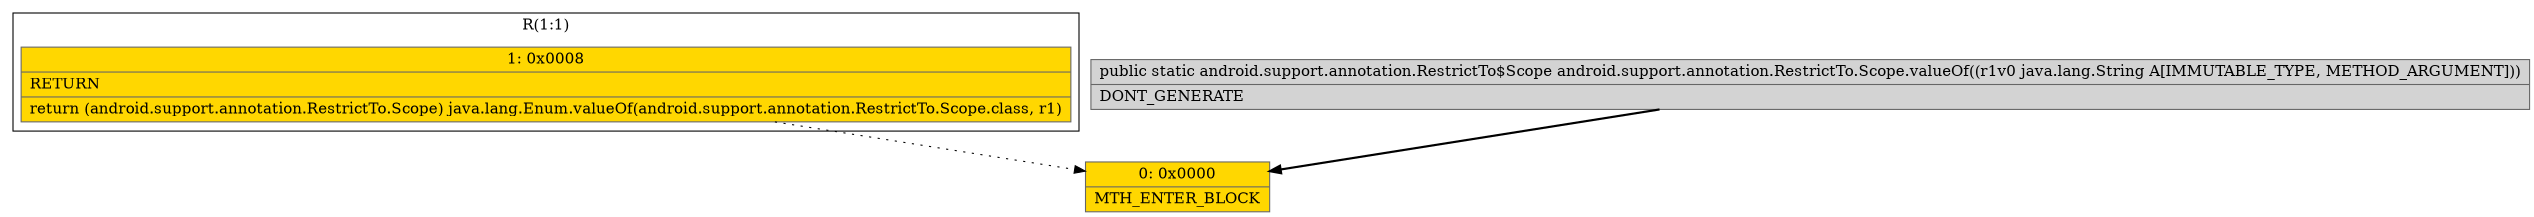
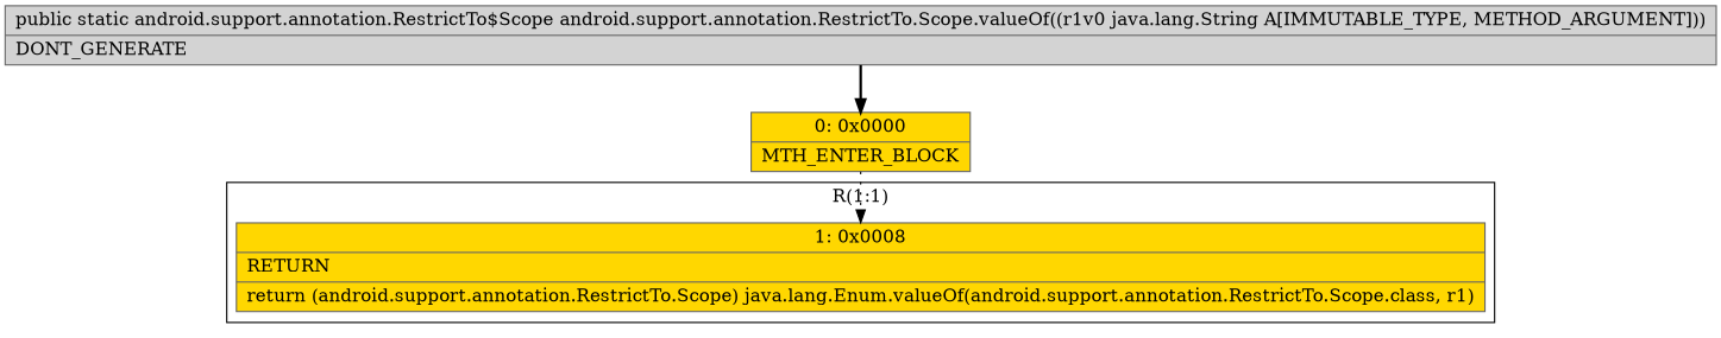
  digraph {
    node [color=gray40 shape=record style=filled fillcolor=gold]
    n1 [label="{1\:\ 0x0008|RETURN\l|return (android.support.annotation.RestrictTo.Scope) java.lang.Enum.valueOf(android.support.annotation.RestrictTo.Scope.class, r1)\l}"]
    n2 [label="{0\:\ 0x0000|MTH_ENTER_BLOCK\l}"]
    n3 [label="{public static android.support.annotation.RestrictTo$Scope android.support.annotation.RestrictTo.Scope.valueOf((r1v0 java.lang.String A[IMMUTABLE_TYPE, METHOD_ARGUMENT]))  | DONT_GENERATE\l}" fillcolor=lightgrey]
    subgraph cluster_1 {
      label="R(1:1)"
      n1
    }
-   n1 -> n2 [style=dotted]
+   n2 -> n1 [style=dotted]
    n3 -> n2 [style=bold]
  }
